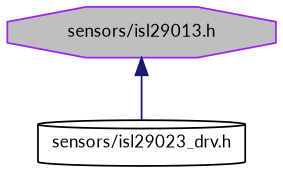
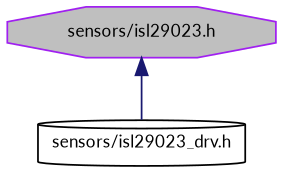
  digraph {
    fontname=Lato
    node [fontname=Lato fontsize=10 style=filled]
-   n1 [color=purple fillcolor=grey75 fontcolor=black height=0.2 label="sensors/isl29013.h" shape=octagon width=0.4]
+   n1 [color=purple fillcolor=grey75 fontcolor=black height=0.2 label="sensors/isl29023.h" shape=octagon width=0.4]
    n2 [color=black fillcolor=white height=0.2 label="sensors/isl29023_drv.h" shape=cylinder width=0.4]
    n1 -> n2 [color=midnightblue dir=back fontname=Lato fontsize=10 labelfontname=Helvetica labelfontsize=10 style=solid]
  }
